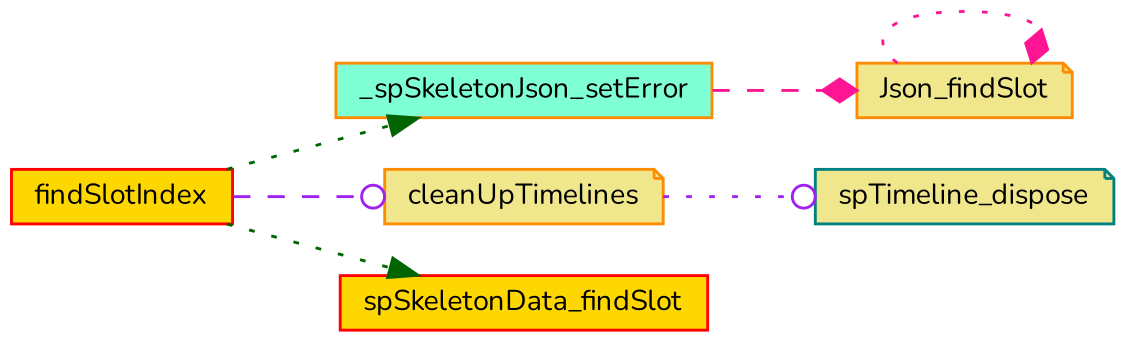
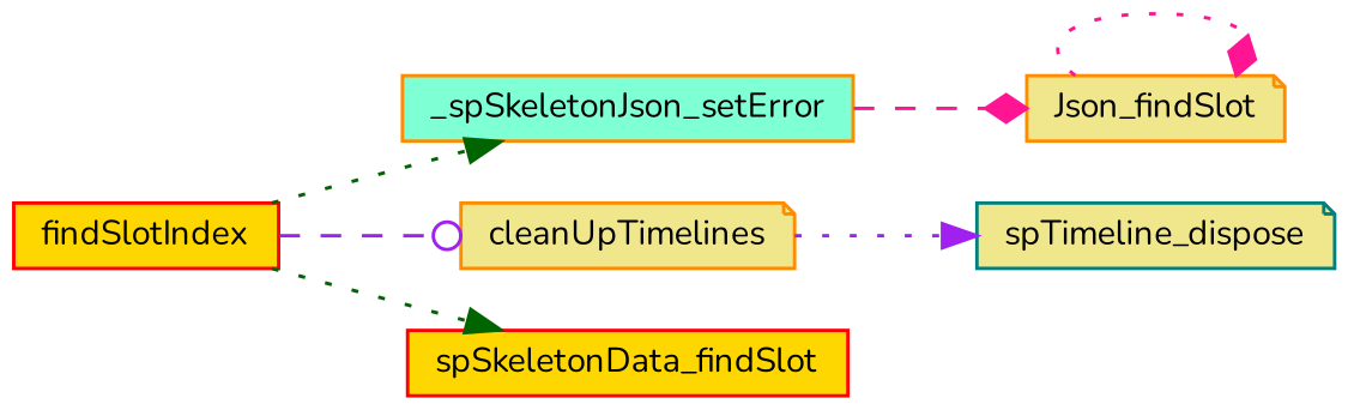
  digraph {
    fontname=Nunito
    rankdir=LR
    node [color=darkorange fillcolor=khaki fontname=Nunito fontsize=10 shape=box style=filled]
    edge [arrowhead=normal color=darkgreen fontname=Nunito fontsize=10 labelfontname=Helvetica labelfontsize=10 style=dotted]
    n1 [color=red fillcolor=gold fontcolor=black height=0.2 label=findSlotIndex width=0.4]
    n2 [fillcolor=aquamarine height=0.2 label=_spSkeletonJson_setError width=0.4]
    n3 [height=0.2 label=cleanUpTimelines shape=note width=0.4]
    n4 [color=red fillcolor=gold height=0.2 label=spSkeletonData_findSlot width=0.4]
    n5 [height=0.2 label=Json_findSlot shape=note width=0.4]
    n6 [color=teal height=0.2 label=spTimeline_dispose shape=note width=0.4]
    n1 -> n2
    n1 -> n3 [arrowhead=odot color=purple style=dashed]
    n1 -> n4
    n2 -> n5 [arrowhead=diamond color=deeppink style=dashed]
-   n3 -> n6 [arrowhead=odot color=purple]
+   n3 -> n6 [color=purple]
    n5 -> n5 [arrowhead=diamond color=deeppink]
  }
